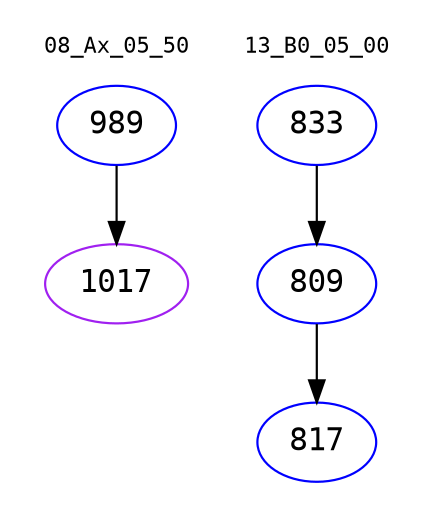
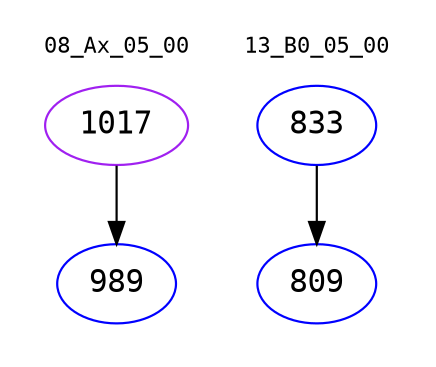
  digraph {
    fontname="DejaVu Sans Mono"
    node [color=blue fontname="DejaVu Sans Mono"]
    edge [color=black fontname="DejaVu Sans Mono"]
    n1 [label=989]
    n2 [color=purple label=1017]
    n3 [label=809]
-   n4 [label=817]
    n5 [label=833]
    subgraph cluster_1 {
      color=white
      fontsize=10
-     label="08_Ax_05_50"
+     label="08_Ax_05_00"
      n1
      n2
    }
    subgraph cluster_2 {
      color=white
      fontsize=10
      label="13_B0_05_00"
      n3
-     n4
      n5
    }
-   n1 -> n2
-   n3 -> n4
+   n2 -> n1
    n5 -> n3
  }
